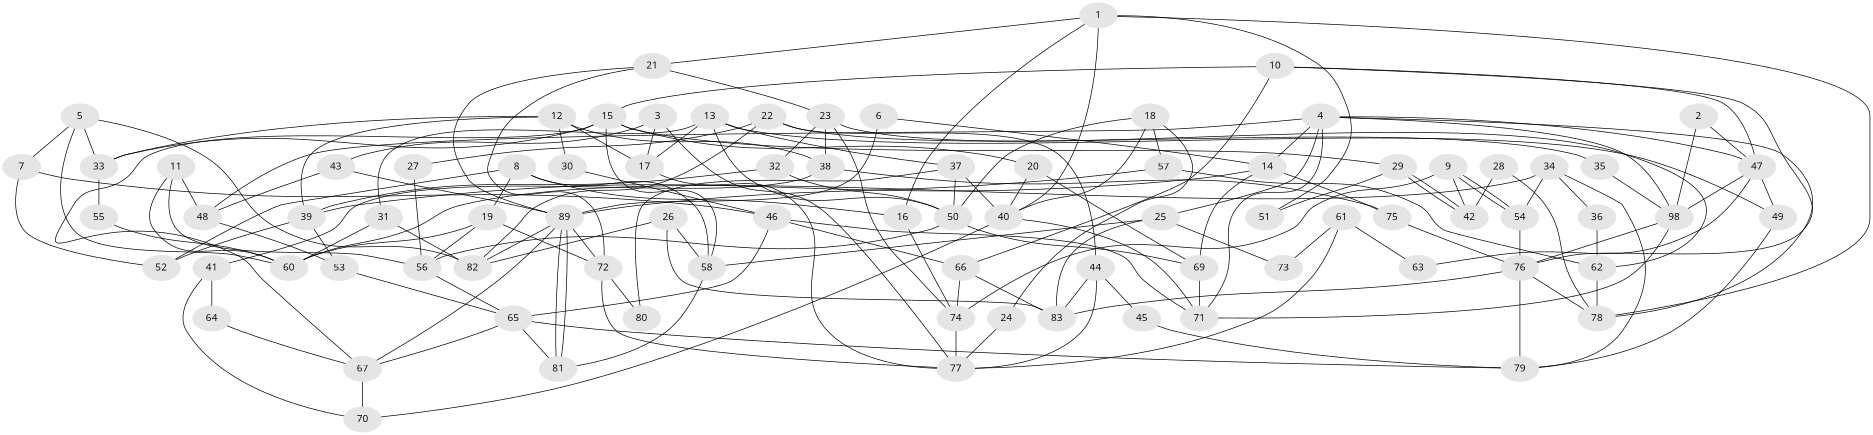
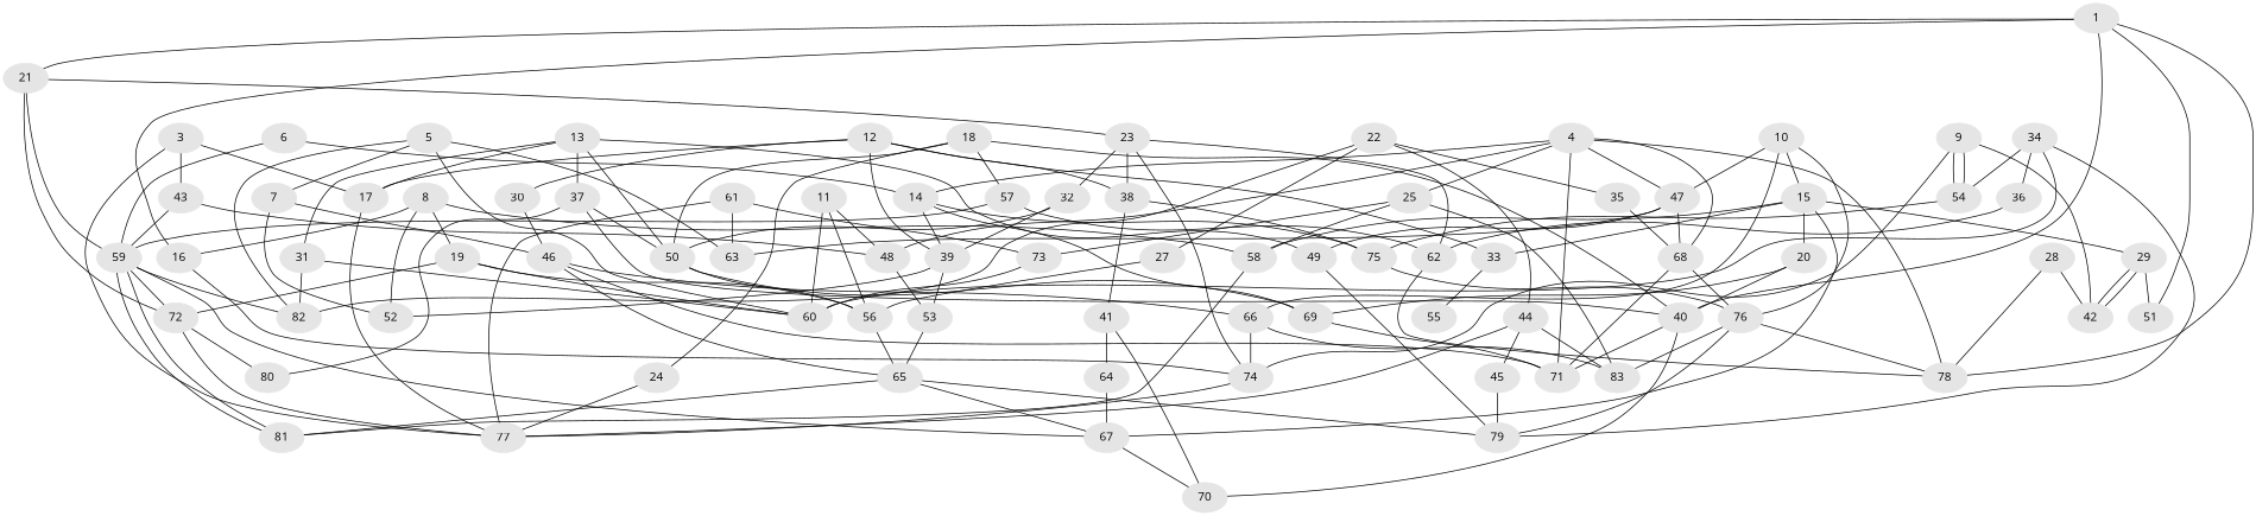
  graph {
    fontname="Open Sans"
    node [color=gray90 fontname="Open Sans" style=filled]
    edge [fontname="Open Sans"]
    1
    16
    21
    40
    51
    78
    74
-   59 [label=89]
+   59
    72
    23
    71
    70
-   2
    47
-   68 [label=98]
+   68
    63
    49
    76
    3
    17
    43
    77
    48
    4
    14
    25
    39
    69
    75
    58
    73
    83
    53
    5
    7
    60
    82
    46
    52
    6
    67
    81
    66
    65
    8
    19
    56
    9
    42
    54
    10
    15
    33
    20
    29
    79
    11
    12
    30
    38
    55
    41
    13
    31
    37
    50
    80
    18
    24
    57
    62
    32
    22
    27
    35
    44
    45
-   26
    28
    34
    36
    64
    61
    1 -- 16
    1 -- 21
    1 -- 40
    1 -- 51
    1 -- 78
    16 -- 74
    21 -- 59
    21 -- 72
    21 -- 23
    40 -- 71
    40 -- 70
    74 -- 77
    59 -- 72
    59 -- 82
    59 -- 67
    59 -- 81
    59 -- 81
    72 -- 77
    72 -- 80
    23 -- 74
    23 -- 38
    23 -- 62
    23 -- 32
-   2 -- 47
-   2 -- 68
    47 -- 68
    47 -- 63
    47 -- 49
    68 -- 71
    68 -- 76
    49 -- 79
    76 -- 78
    76 -- 83
    76 -- 79
    3 -- 17
    3 -- 43
    3 -- 77
    17 -- 77
    43 -- 59
    43 -- 48
    48 -- 53
    4 -- 78
    4 -- 71
    4 -- 47
    4 -- 68
    4 -- 48
    4 -- 14
    4 -- 25
    14 -- 39
    14 -- 69
    14 -- 75
    25 -- 58
    25 -- 73
    25 -- 83
    39 -- 53
    39 -- 52
    69 -- 71
    75 -- 76
    58 -- 81
    53 -- 65
-   5 -- 33
+   5 -- 63
    5 -- 7
    5 -- 60
    5 -- 82
    7 -- 46
    7 -- 52
    46 -- 71
    46 -- 66
    46 -- 65
    6 -- 59
    6 -- 14
    67 -- 70
    66 -- 74
    66 -- 83
    65 -- 67
    65 -- 81
    65 -- 79
    8 -- 16
    8 -- 58
    8 -- 52
    8 -- 19
    19 -- 72
    19 -- 60
    19 -- 56
    56 -- 65
    9 -- 74
    9 -- 42
    9 -- 54
    9 -- 54
-   54 -- 76
+   54 -- 75
    10 -- 47
    10 -- 76
    10 -- 66
    10 -- 15
    15 -- 58
    15 -- 67
    15 -- 33
    15 -- 20
    15 -- 29
    33 -- 55
    20 -- 40
    20 -- 69
    29 -- 51
    29 -- 42
    29 -- 42
    11 -- 48
    11 -- 60
    11 -- 56
    12 -- 17
    12 -- 39
    12 -- 33
    12 -- 30
    12 -- 38
    30 -- 46
    38 -- 75
    38 -- 41
-   55 -- 60
+   73 -- 60
    41 -- 70
    41 -- 64
    13 -- 49
    13 -- 17
    13 -- 31
    13 -- 37
    13 -- 50
    31 -- 60
    31 -- 82
    37 -- 40
    37 -- 50
    37 -- 80
    50 -- 69
    50 -- 56
    18 -- 40
    18 -- 50
    18 -- 24
    18 -- 57
    24 -- 77
    57 -- 59
    57 -- 62
    62 -- 78
    32 -- 39
    32 -- 50
    22 -- 82
    22 -- 27
    22 -- 35
    22 -- 44
    27 -- 56
    35 -- 68
    44 -- 77
    44 -- 83
    44 -- 45
    45 -- 79
-   26 -- 58
-   26 -- 83
-   26 -- 82
    28 -- 78
    28 -- 42
    34 -- 60
    34 -- 54
    34 -- 79
    34 -- 36
    36 -- 62
    64 -- 67
    61 -- 63
    61 -- 77
    61 -- 73
  }
